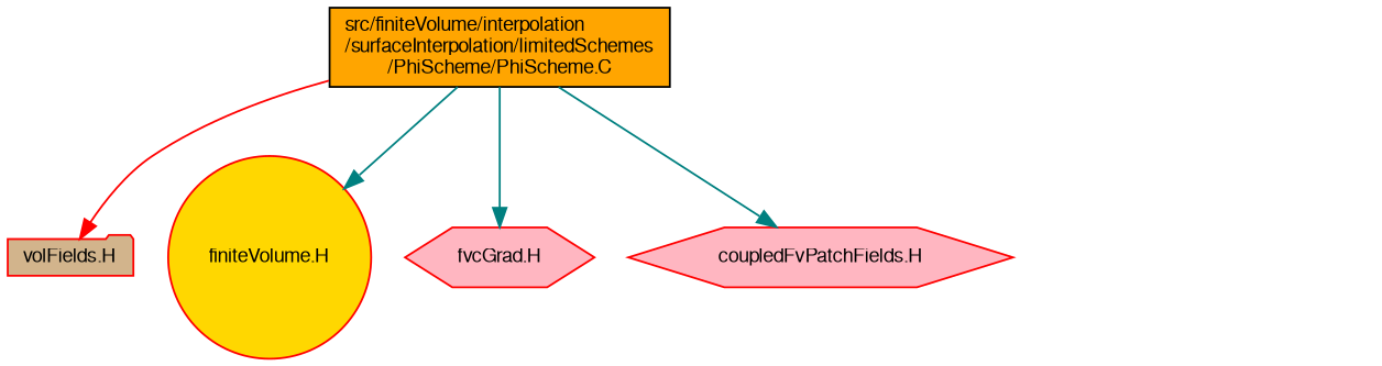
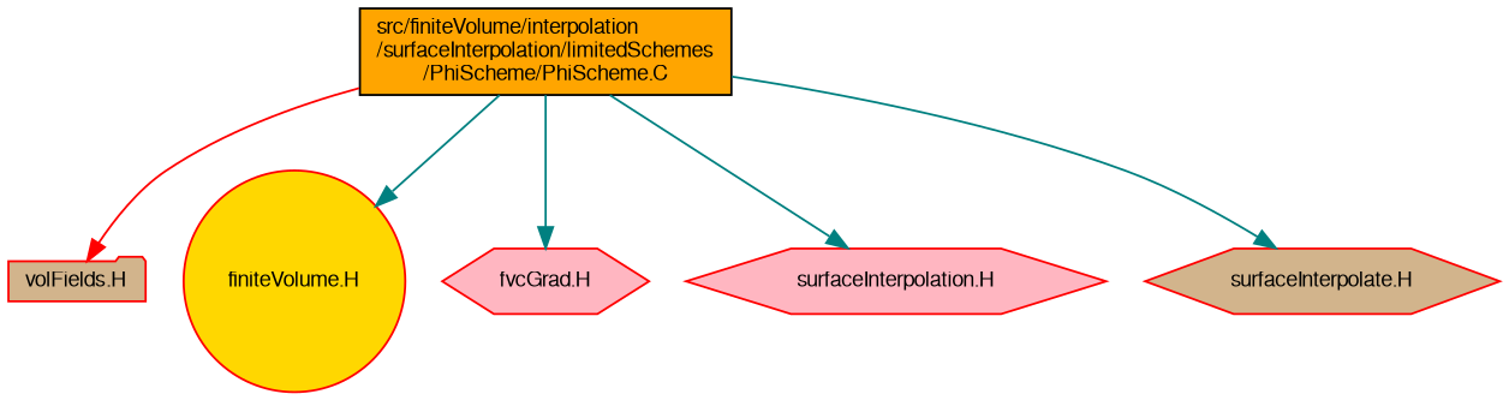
  digraph {
    node [color=red fillcolor=tan fontname=FreeSans fontsize=10 shape=hexagon style=filled]
    edge [color=teal fontname=FreeSans fontsize=10 labelfontname=FreeSans labelfontsize=10 style=solid]
    n1 [color=black fillcolor=orange fontcolor=black height=0.2 label="src/finiteVolume/interpolation\l/surfaceInterpolation/limitedSchemes\l/PhiScheme/PhiScheme.C" shape=box width=0.4]
    n2 [height=0.2 label="volFields.H" shape=folder width=0.4]
    n3 [fillcolor=gold height=0.2 label="finiteVolume.H" shape=circle width=0.4]
    n4 [fillcolor=lightpink height=0.2 label="fvcGrad.H" width=0.4]
-   n5 [fillcolor=lightpink height=0.2 label="coupledFvPatchFields.H" width=0.4]
+   n5 [fillcolor=lightpink height=0.2 label="surfaceInterpolation.H" width=0.4]
+   n6 [height=0.2 label="surfaceInterpolate.H" width=0.4]
    n1 -> n2 [color=red]
    n1 -> n3
    n1 -> n4
    n1 -> n5
+   n1 -> n6
  }
